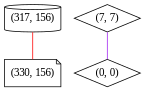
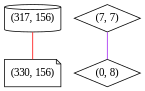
  graph {
    fontname="Liberation Serif"
    node [fontname="Liberation Serif" shape=diamond]
    edge [fontname="Liberation Serif"]
    "(317, 156)" [shape=cylinder]
    "(330, 156)" [shape=note]
    "(7, 7)"
-   "(0, 0)"
+   "(0, 0)" [label="(0, 8)"]
    "(317, 156)" -- "(330, 156)" [color=red weight=1]
    "(7, 7)" -- "(0, 0)" [color=purple weight=4]
  }
